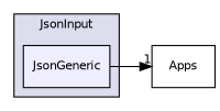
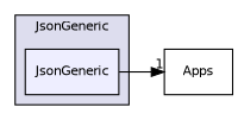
  digraph {
    compound=true
    rankdir=LR
    node [fontname=Helvetica fontsize=10 shape=box]
    n1 [fillcolor="#eeeeff" label=JsonGeneric pencolor=black style=filled]
    n2 [label=Apps]
    subgraph cluster_1 {
      bgcolor="#ddddee"
      fontname=Helvetica
      fontsize=10
-     label=JsonInput
+     label=JsonGeneric
      pencolor=black
      n1
    }
    n1 -> n2 [headlabel=1 labeldistance=1.5 labelfontname=Helvetica labelfontsize=10 style=solid]
  }
